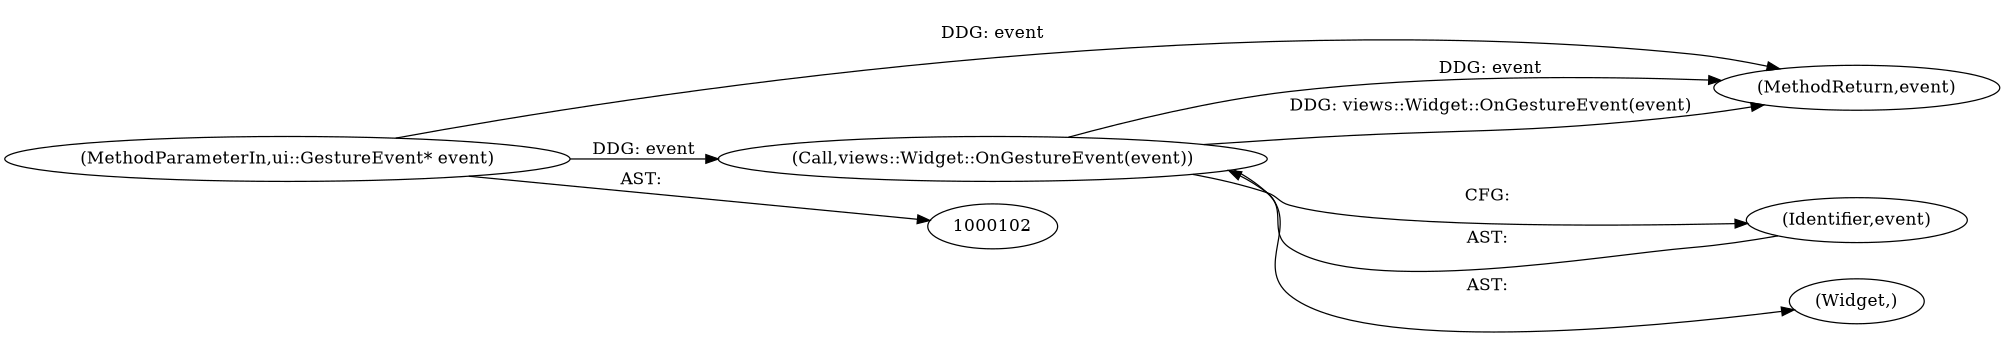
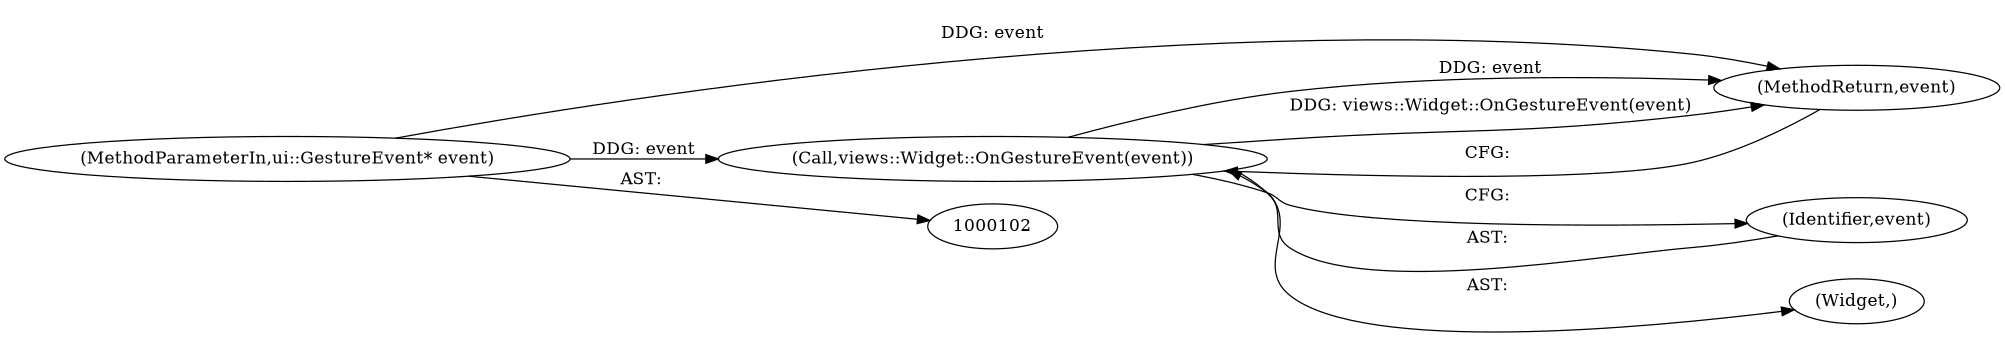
  digraph {
    rankdir=LR
    n1 [label="(MethodParameterIn,ui::GestureEvent* event)"]
    n2 [label="(Call,views::Widget::OnGestureEvent(event))"]
    n3 [label="(MethodReturn,event)"]
    1000102
    n5 [label="(Identifier,event)"]
    n6 [label="(Widget,)"]
    n1 -> n2 [label="DDG: event"]
    n1 -> n3 [label="DDG: event"]
    n1 -> 1000102 [label="AST: "]
    n2 -> n3 [label="DDG: event"]
    n2 -> n3 [label="DDG: views::Widget::OnGestureEvent(event)"]
    n2 -> n5 [label="CFG: "]
    n2 -> n6 [label="AST: "]
+   n3 -> n2 [label="CFG: "]
    n5 -> n2 [label="AST: "]
  }
